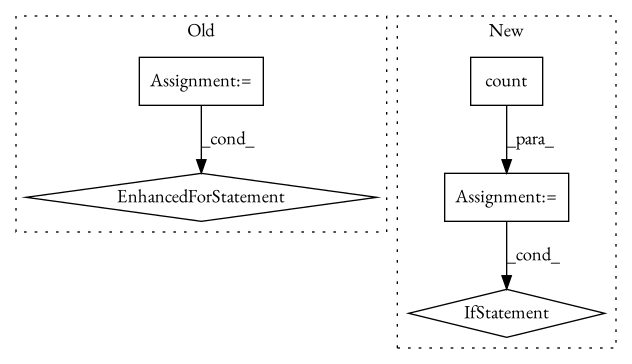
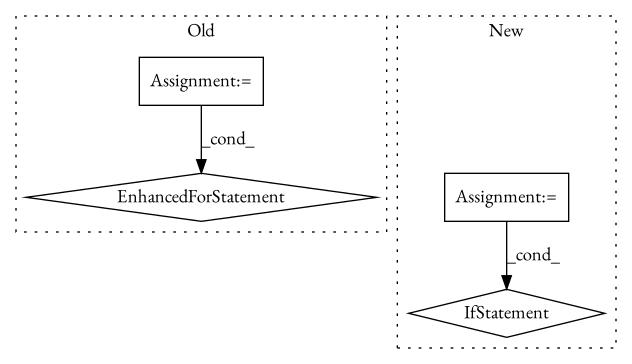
  digraph {
    fontname="EB Garamond"
    node [a=7 l=1 shape=box fontname="EB Garamond"]
    edge [fontname="EB Garamond"]
    n1 [a=70 l="53,2" label=EnhancedForStatement s="1189,1280" shape=diamond]
    n2 [label="Assignment:=" s=1178]
-   n3 [a=32 l=7 label=count s=952]
    n4 [label="Assignment:=" s=935]
    n5 [a=25 l="4,2" label=IfStatement s="1159,1205" shape=diamond]
    subgraph cluster_1 {
      label=Old
      style=dotted
      n1
      n2
    }
    subgraph cluster_2 {
      label=New
      style=dotted
-     n3
      n4
      n5
    }
    n2 -> n1 [label=_cond_]
-   n3 -> n4 [label=_para_]
    n4 -> n5 [label=_cond_]
  }
